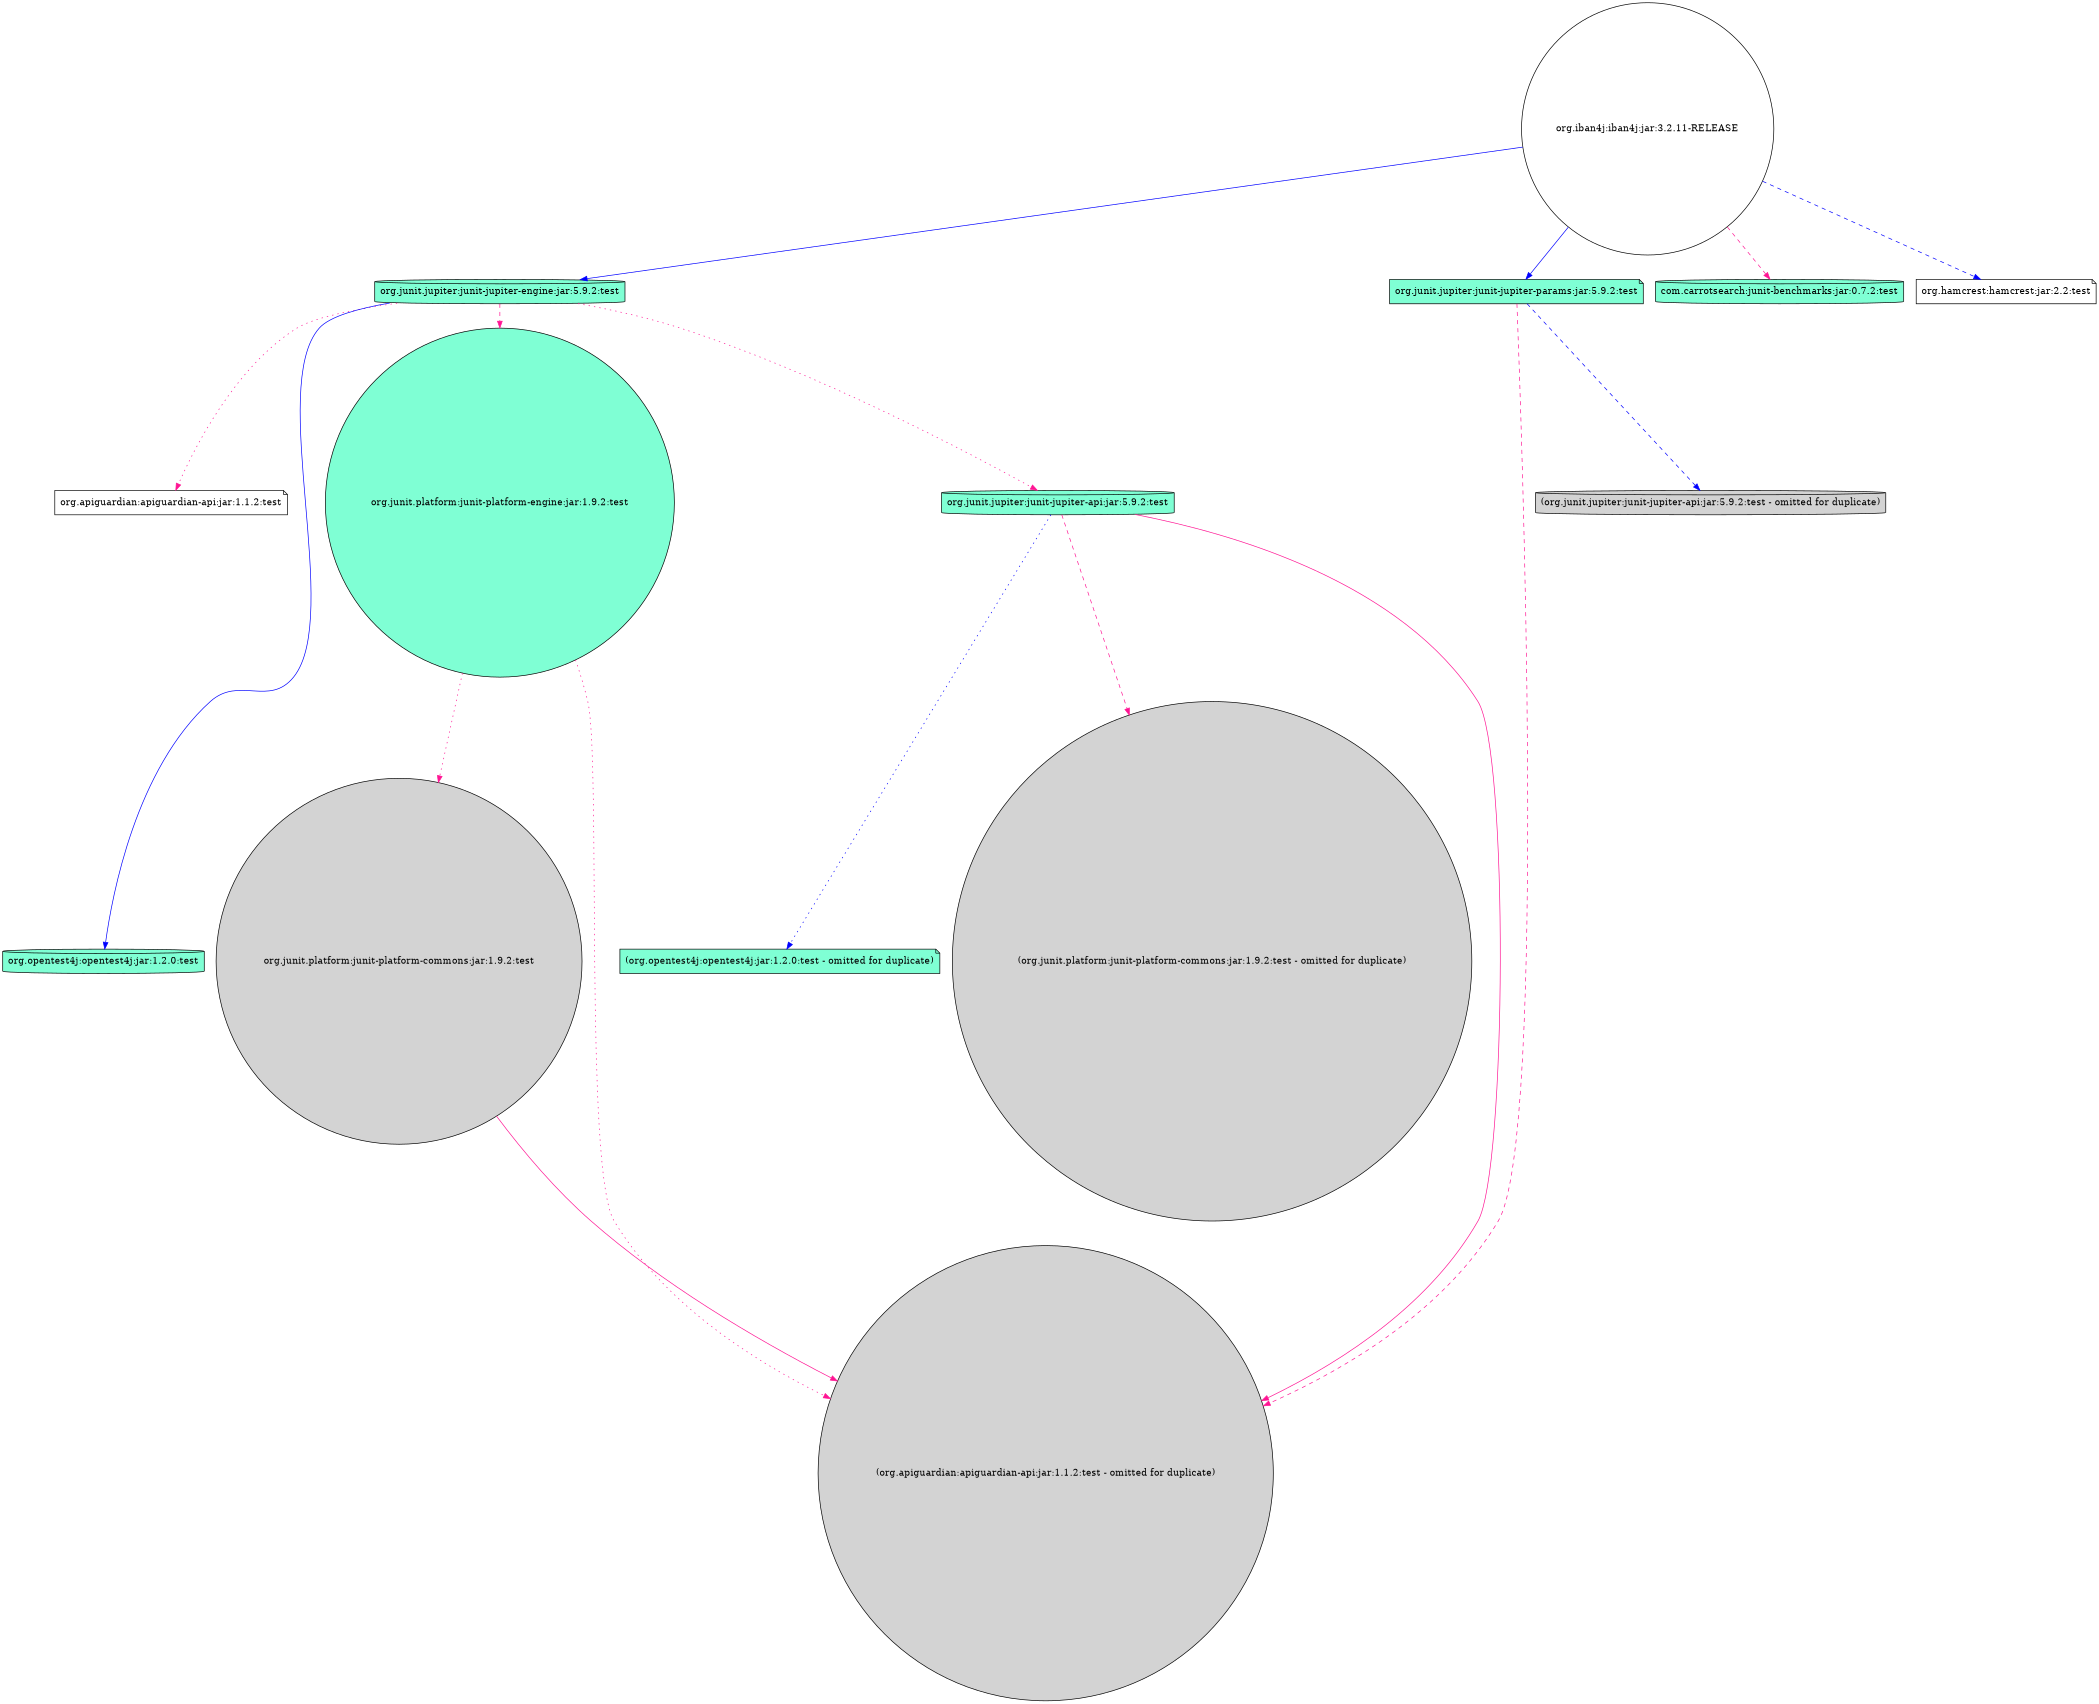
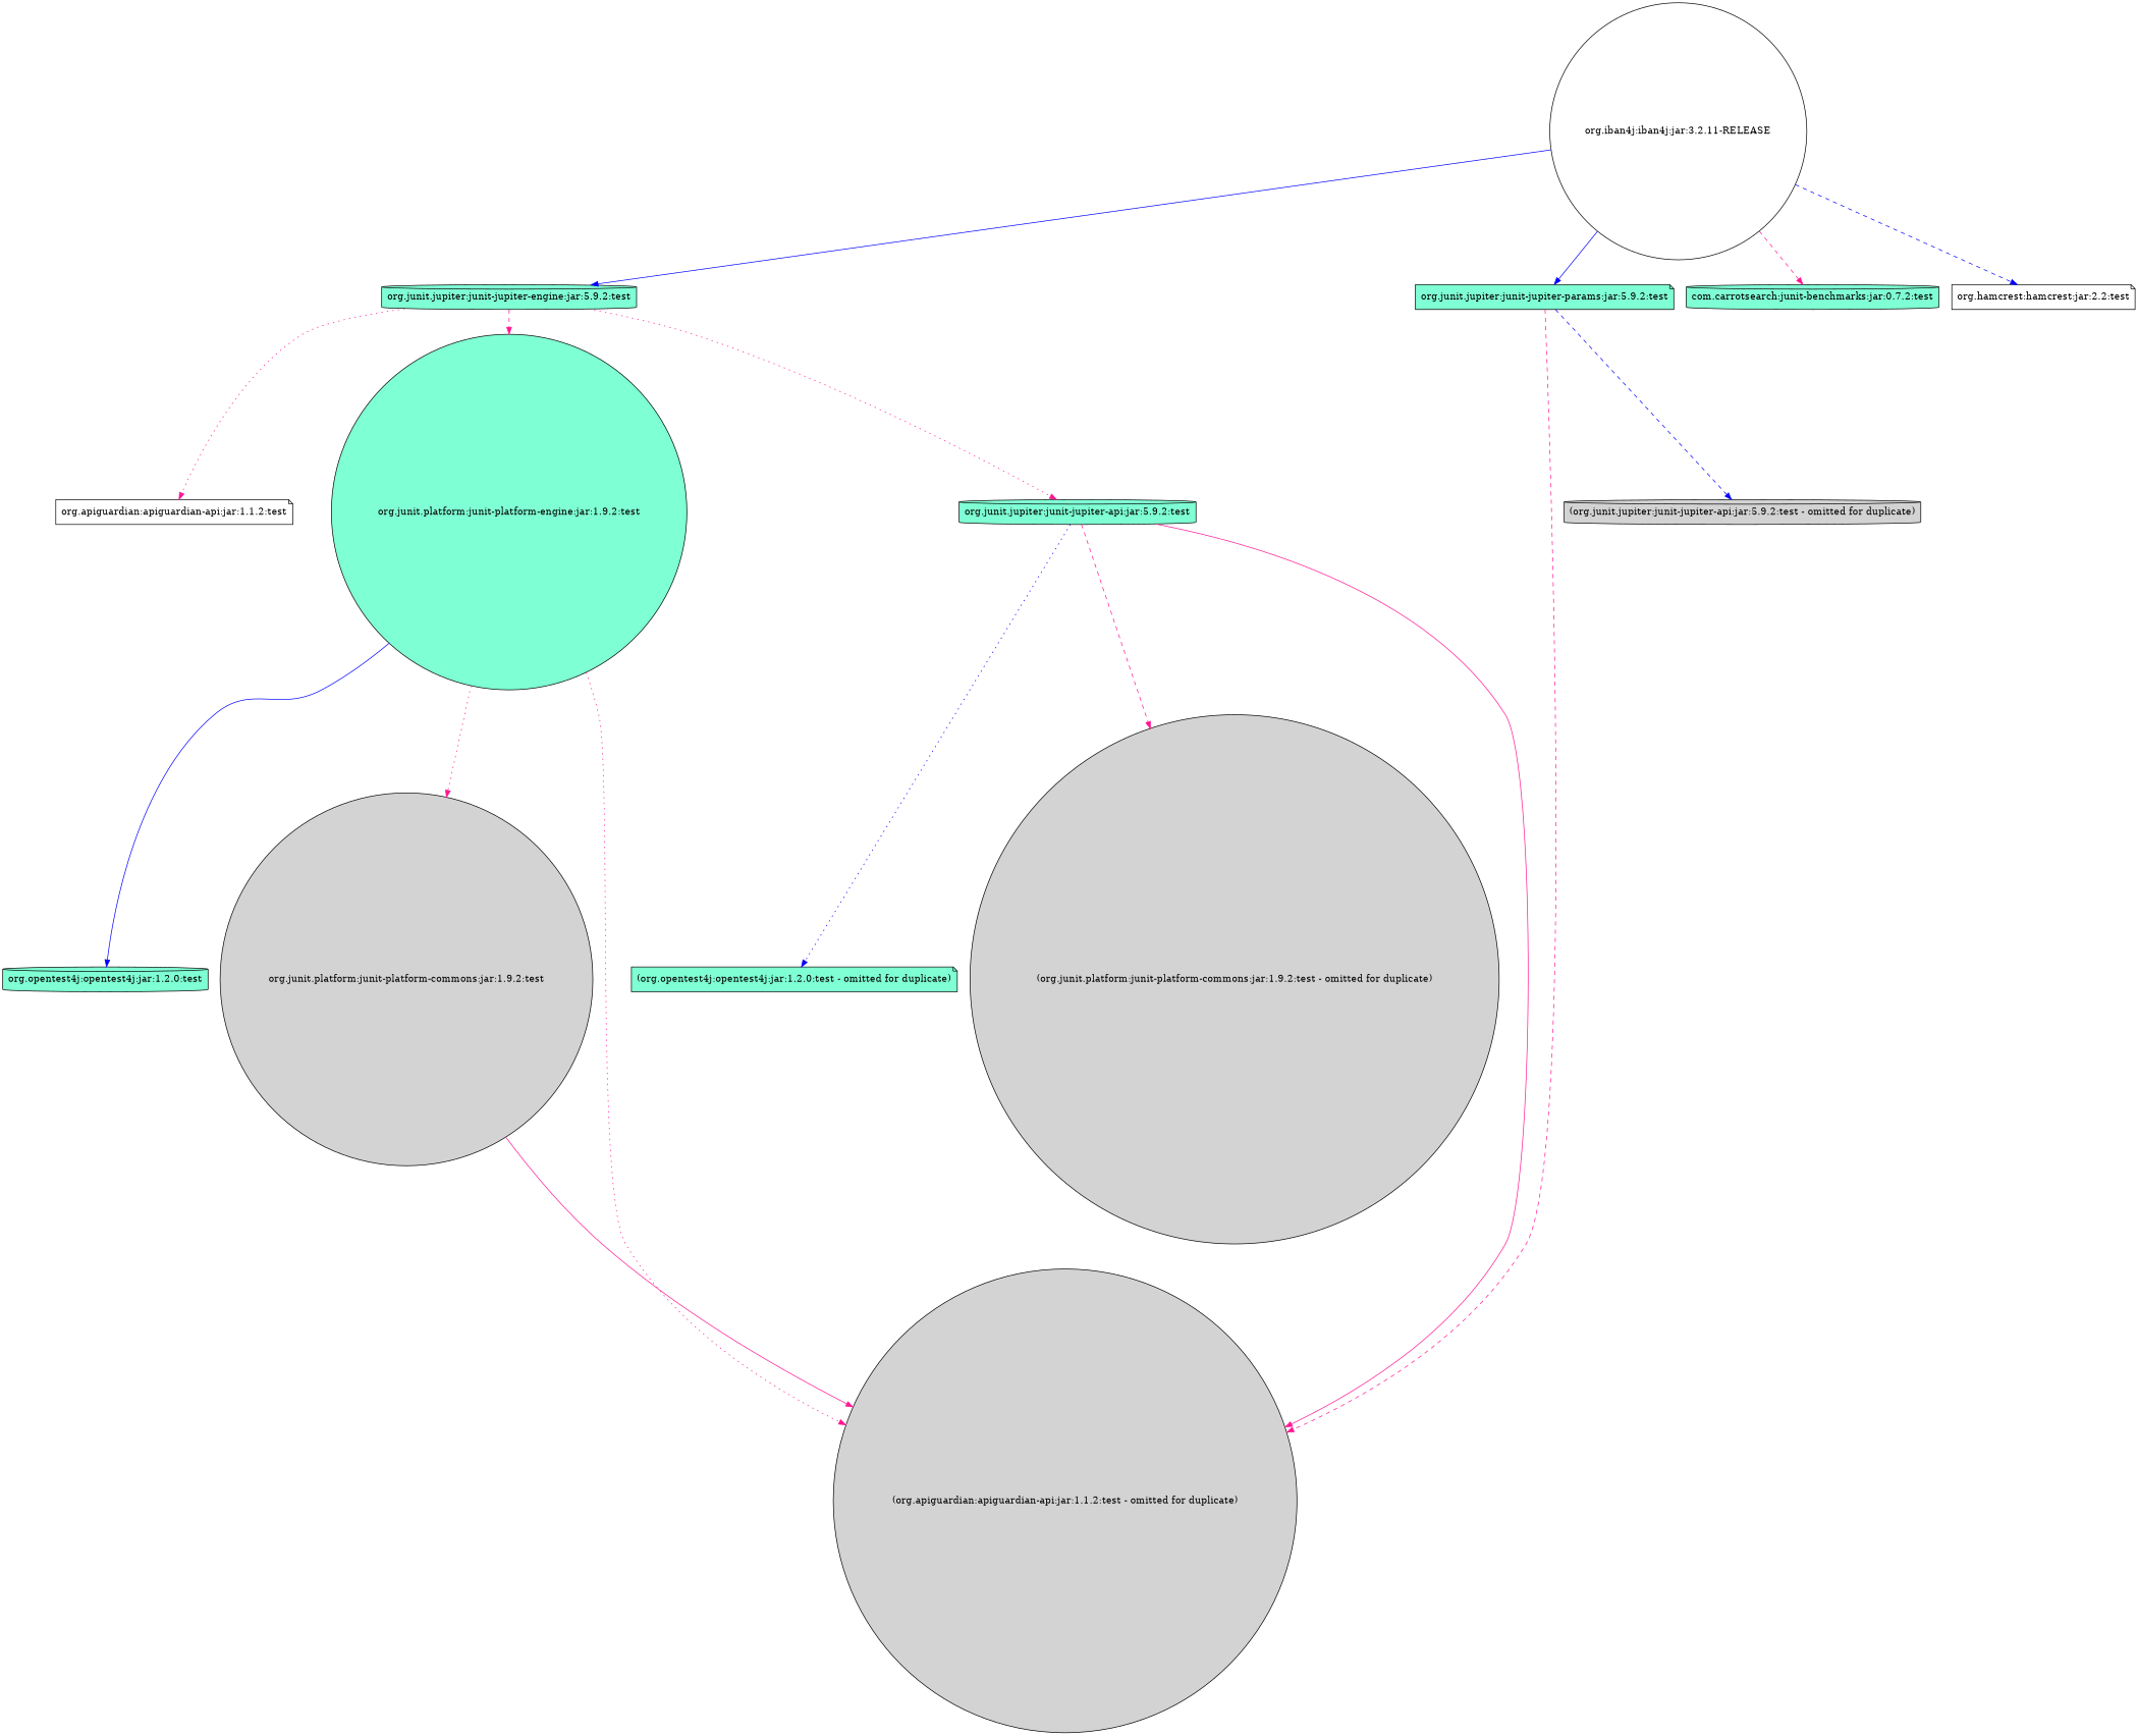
  digraph {
    node [fillcolor=aquamarine shape=circle style=filled]
    edge [color=deeppink style=dashed]
    "org.iban4j:iban4j:jar:3.2.11-RELEASE" [fillcolor=white]
    "org.junit.jupiter:junit-jupiter-engine:jar:5.9.2:test" [shape=cylinder]
    "org.junit.jupiter:junit-jupiter-params:jar:5.9.2:test" [shape=note]
    "com.carrotsearch:junit-benchmarks:jar:0.7.2:test" [shape=cylinder]
    "org.hamcrest:hamcrest:jar:2.2:test" [fillcolor=white shape=note]
    "org.junit.platform:junit-platform-engine:jar:1.9.2:test"
    "org.junit.jupiter:junit-jupiter-api:jar:5.9.2:test" [shape=cylinder]
    "org.apiguardian:apiguardian-api:jar:1.1.2:test" [fillcolor=white shape=note]
    "(org.apiguardian:apiguardian-api:jar:1.1.2:test - omitted for duplicate)" [fillcolor=lightgrey]
    "(org.junit.jupiter:junit-jupiter-api:jar:5.9.2:test - omitted for duplicate)" [fillcolor=lightgrey shape=cylinder]
    "org.opentest4j:opentest4j:jar:1.2.0:test" [shape=cylinder]
    "org.junit.platform:junit-platform-commons:jar:1.9.2:test" [fillcolor=lightgrey]
    "(org.opentest4j:opentest4j:jar:1.2.0:test - omitted for duplicate)" [shape=note]
    "(org.junit.platform:junit-platform-commons:jar:1.9.2:test - omitted for duplicate)" [fillcolor=lightgrey]
    "org.iban4j:iban4j:jar:3.2.11-RELEASE" -> "org.junit.jupiter:junit-jupiter-engine:jar:5.9.2:test" [color=blue style=solid]
    "org.iban4j:iban4j:jar:3.2.11-RELEASE" -> "org.junit.jupiter:junit-jupiter-params:jar:5.9.2:test" [color=blue style=solid]
    "org.iban4j:iban4j:jar:3.2.11-RELEASE" -> "com.carrotsearch:junit-benchmarks:jar:0.7.2:test"
    "org.iban4j:iban4j:jar:3.2.11-RELEASE" -> "org.hamcrest:hamcrest:jar:2.2:test" [color=blue]
    "org.junit.jupiter:junit-jupiter-engine:jar:5.9.2:test" -> "org.junit.platform:junit-platform-engine:jar:1.9.2:test"
    "org.junit.jupiter:junit-jupiter-engine:jar:5.9.2:test" -> "org.junit.jupiter:junit-jupiter-api:jar:5.9.2:test" [style=dotted]
    "org.junit.jupiter:junit-jupiter-engine:jar:5.9.2:test" -> "org.apiguardian:apiguardian-api:jar:1.1.2:test" [style=dotted]
    "org.junit.jupiter:junit-jupiter-params:jar:5.9.2:test" -> "(org.apiguardian:apiguardian-api:jar:1.1.2:test - omitted for duplicate)"
    "org.junit.jupiter:junit-jupiter-params:jar:5.9.2:test" -> "(org.junit.jupiter:junit-jupiter-api:jar:5.9.2:test - omitted for duplicate)" [color=blue]
    "org.junit.platform:junit-platform-engine:jar:1.9.2:test" -> "(org.apiguardian:apiguardian-api:jar:1.1.2:test - omitted for duplicate)" [style=dotted]
-   "org.junit.jupiter:junit-jupiter-engine:jar:5.9.2:test" -> "org.opentest4j:opentest4j:jar:1.2.0:test" [color=blue style=solid]
+   "org.junit.platform:junit-platform-engine:jar:1.9.2:test" -> "org.opentest4j:opentest4j:jar:1.2.0:test" [color=blue style=solid]
    "org.junit.platform:junit-platform-engine:jar:1.9.2:test" -> "org.junit.platform:junit-platform-commons:jar:1.9.2:test" [style=dotted]
    "org.junit.jupiter:junit-jupiter-api:jar:5.9.2:test" -> "(org.apiguardian:apiguardian-api:jar:1.1.2:test - omitted for duplicate)" [style=solid]
    "org.junit.jupiter:junit-jupiter-api:jar:5.9.2:test" -> "(org.opentest4j:opentest4j:jar:1.2.0:test - omitted for duplicate)" [color=blue style=dotted]
    "org.junit.jupiter:junit-jupiter-api:jar:5.9.2:test" -> "(org.junit.platform:junit-platform-commons:jar:1.9.2:test - omitted for duplicate)"
    "org.junit.platform:junit-platform-commons:jar:1.9.2:test" -> "(org.apiguardian:apiguardian-api:jar:1.1.2:test - omitted for duplicate)" [style=solid]
  }
